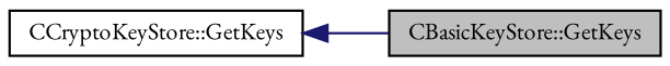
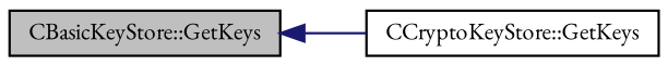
  digraph {
    rankdir=LR
    fontname="EB Garamond"
    node [color=black fontname="EB Garamond" fontsize=10 shape=record style=filled]
    n1 [fillcolor=grey75 fontcolor=black height=0.2 label="CBasicKeyStore::GetKeys" width=0.4]
    n2 [fillcolor=white height=0.2 label="CCryptoKeyStore::GetKeys" width=0.4]
-   n2 -> n1 [color=midnightblue dir=back fontname="EB Garamond" fontsize=10 labelfontname=Helvetica labelfontsize=10 style=solid]
+   n1 -> n2 [color=midnightblue dir=back fontname="EB Garamond" fontsize=10 labelfontname=Helvetica labelfontsize=10 style=solid]
  }
